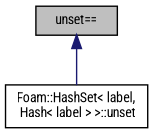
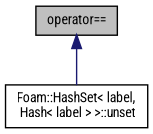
  digraph {
    rankdir=TB
    fontname="Roboto Condensed"
    node [color=black fontname="Roboto Condensed" fontsize=10 shape=record]
-   n1 [fillcolor=grey75 fontcolor=black height=0.2 label="unset==" style=filled width=0.4]
+   n1 [fillcolor=grey75 fontcolor=black height=0.2 label="operator==" style=filled width=0.4]
    n2 [height=0.2 label="Foam::HashSet\< label,\l Hash\< label \> \>::unset" width=0.4]
    n1 -> n2 [color=midnightblue dir=back fontname="Roboto Condensed" fontsize=10 labelfontname=Helvetica labelfontsize=10 style=solid]
  }
